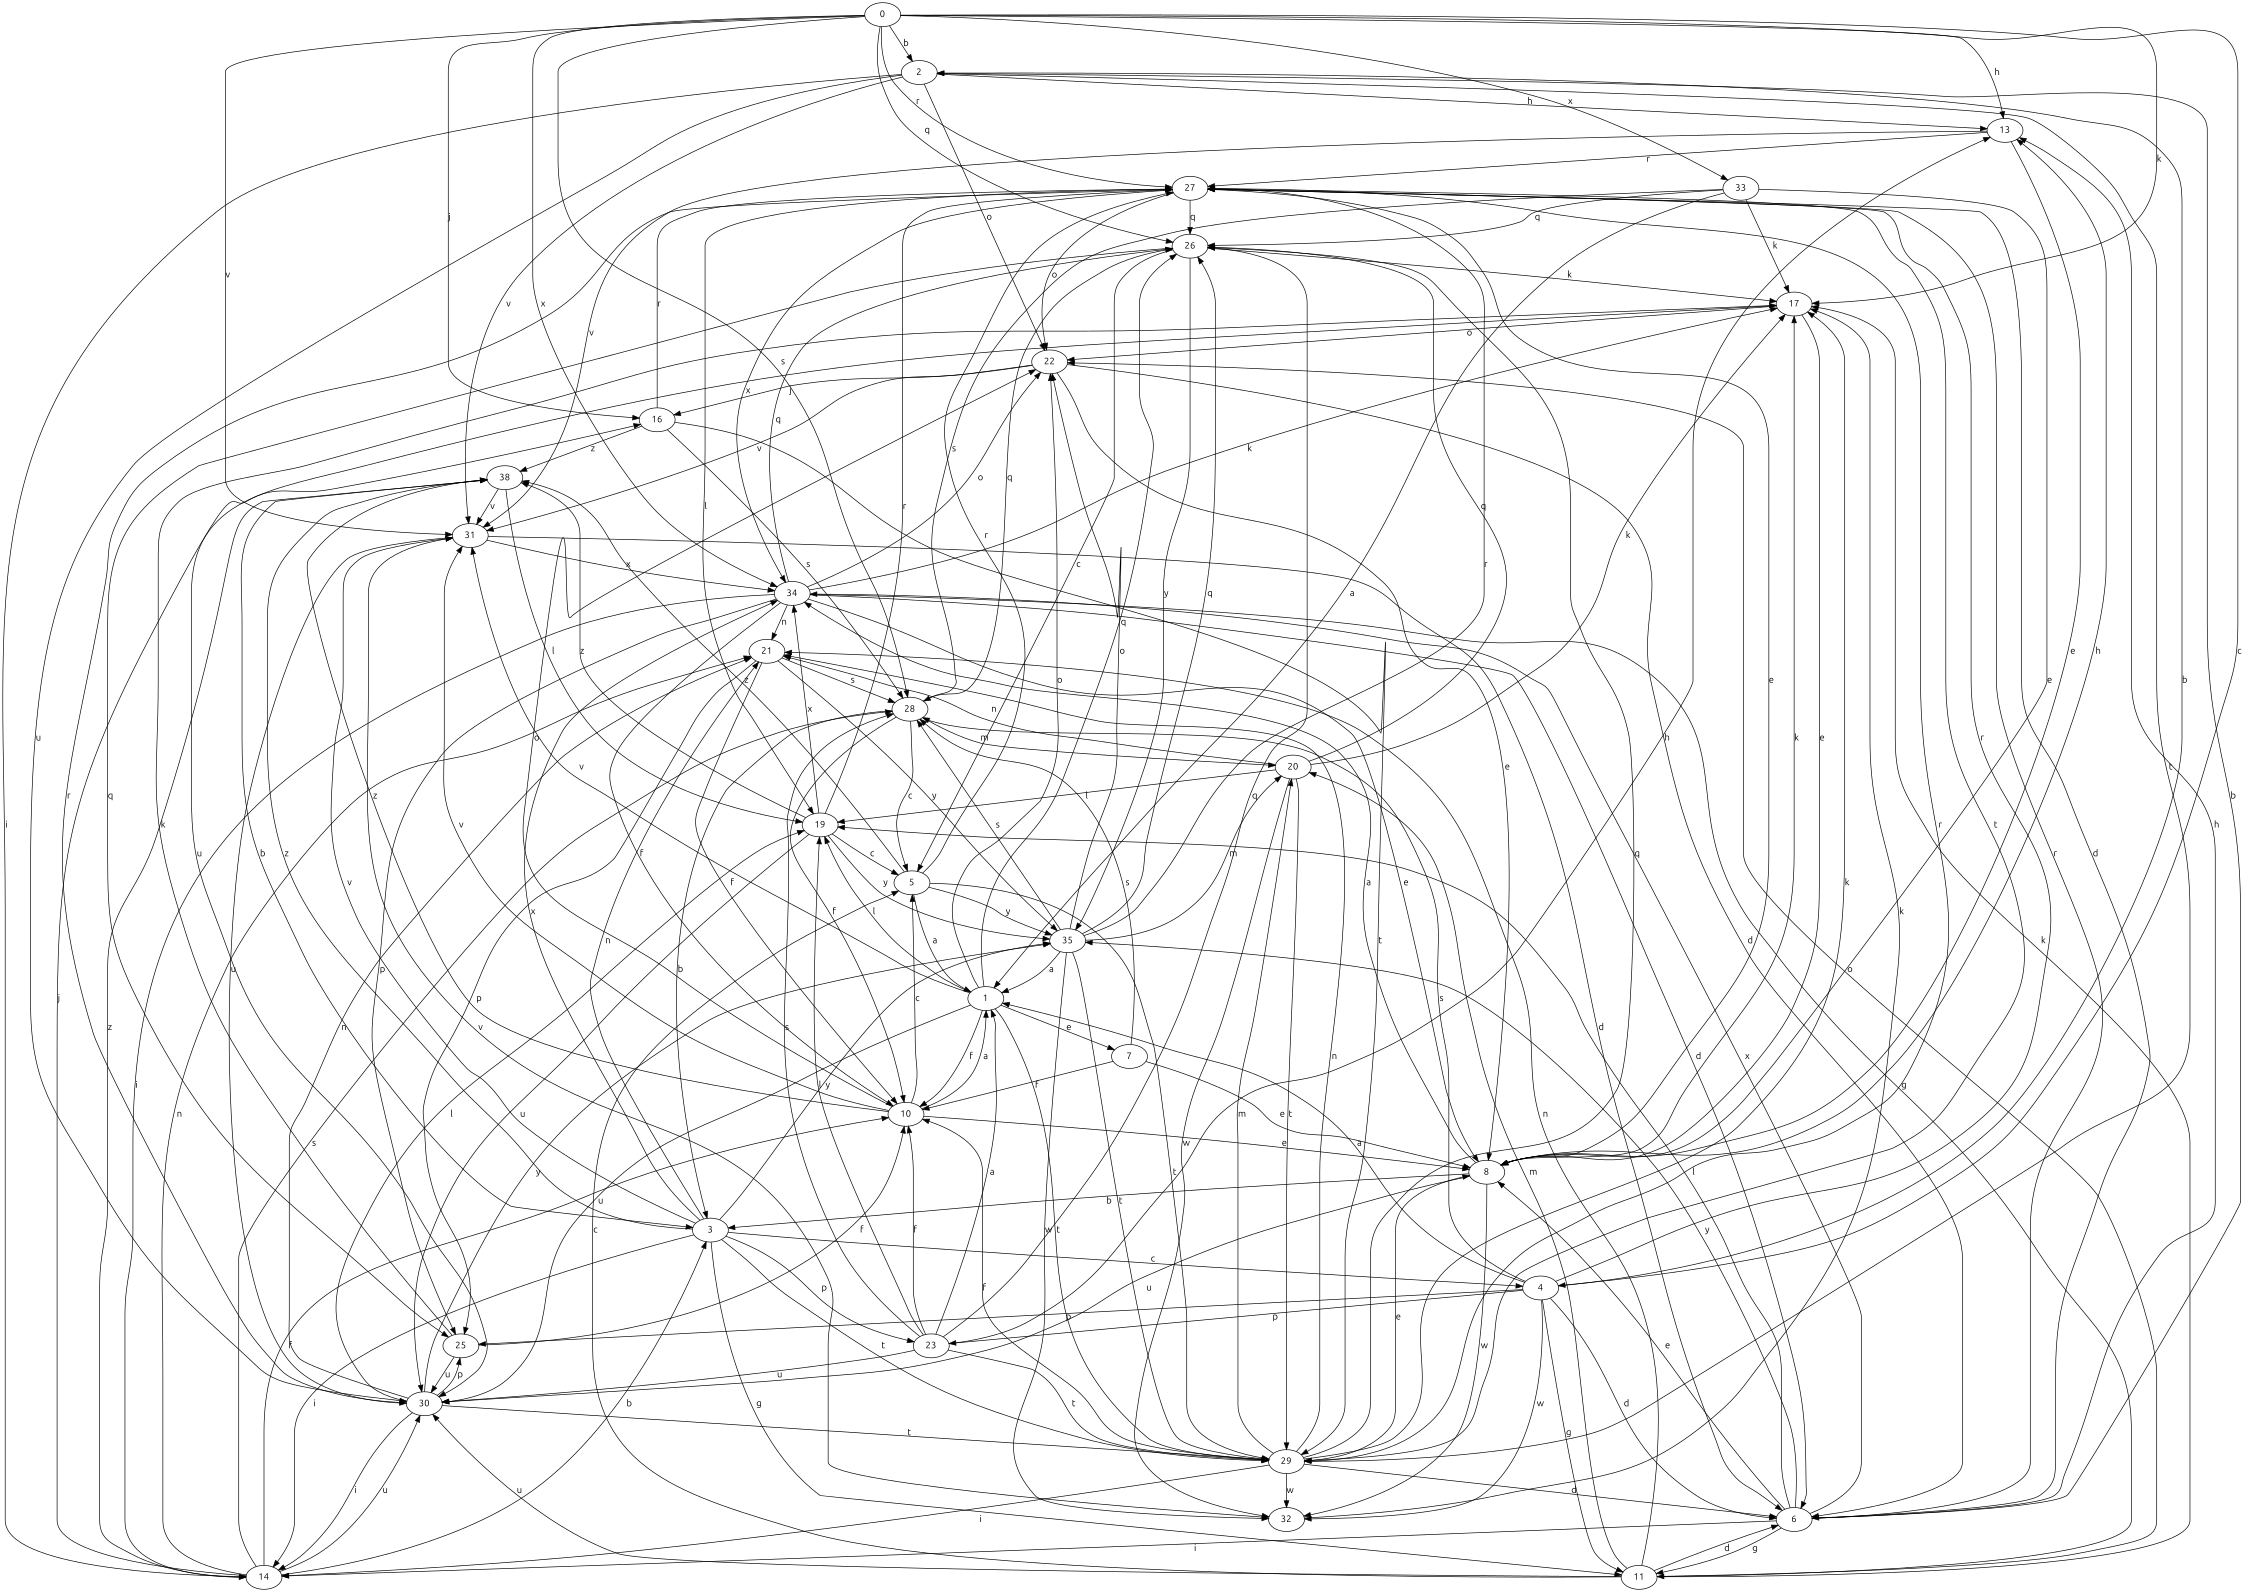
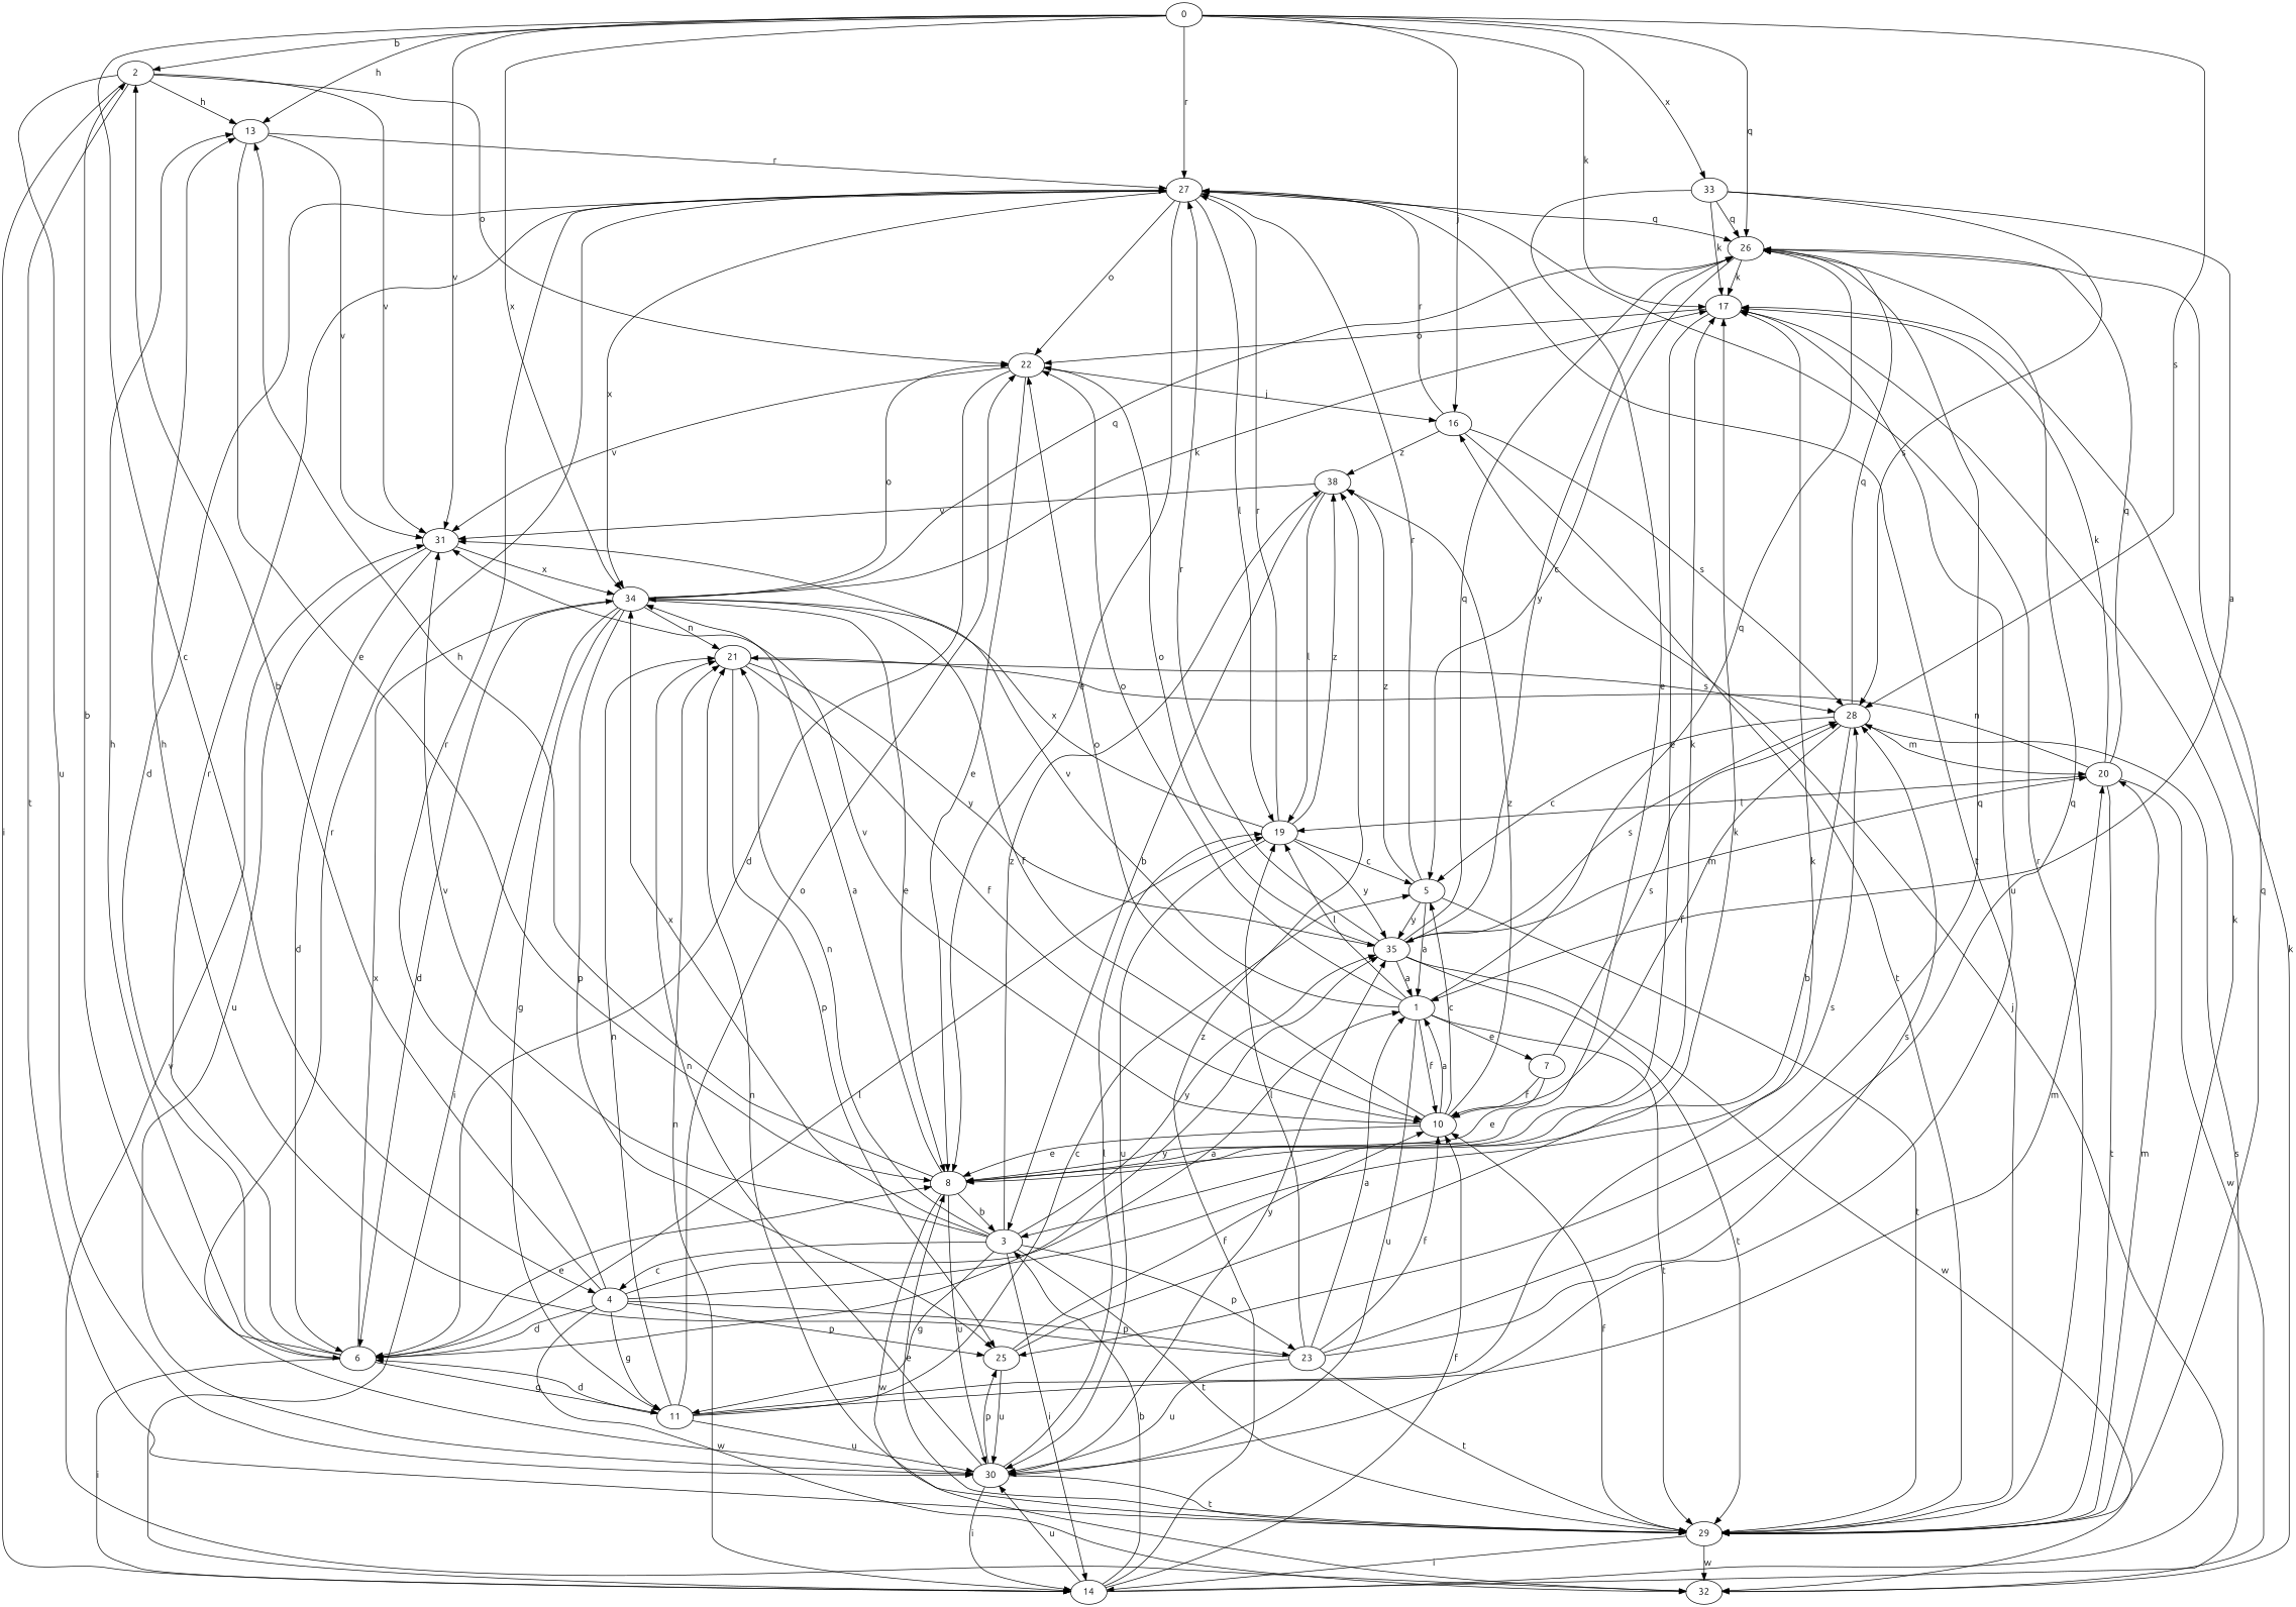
  strict digraph {
    fontname=Ubuntu
    node [fontname=Ubuntu]
    edge [fontname=Ubuntu]
    0
    2
    4
    13
    16
    17
    26
    27
    28
    31
    33
    34
    22
    29
    30
    14
    1
    11
    23
    6
    25
    32
    8
    38
    35
    5
    19
    10
    3
    20
    21
    7
    0 -> 2 [label=b]
    0 -> 4 [label=c]
    0 -> 13 [label=h]
    0 -> 16 [label=j]
    0 -> 17 [label=k]
    0 -> 26 [label=q]
    0 -> 27 [label=r]
    0 -> 28 [label=s]
    0 -> 31 [label=v]
    0 -> 33 [label=x]
    0 -> 34 [label=x]
    2 -> 13 [label=h]
    2 -> 31 [label=v]
    2 -> 22 [label=o]
    2 -> 29 [label=t]
    2 -> 30 [label=u]
    2 -> 14 [label=i]
    4 -> 2 [label=b]
    4 -> 27 [label=r]
    4 -> 28 [label=s]
    4 -> 1 [label=a]
    4 -> 11 [label=g]
    4 -> 23 [label=p]
    4 -> 6 [label=d]
    4 -> 25 [label=p]
    4 -> 32 [label=w]
    13 -> 27 [label=r]
    13 -> 31 [label=v]
    13 -> 8 [label=e]
    16 -> 27 [label=r]
    16 -> 28 [label=s]
    16 -> 29 [label=t]
    16 -> 38 [label=z]
    17 -> 22 [label=o]
    17 -> 30 [label=u]
    17 -> 8 [label=e]
    26 -> 17 [label=k]
    26 -> 25 [label=q]
    26 -> 35 [label=y]
    26 -> 5 [label=c]
    27 -> 26 [label=q]
    27 -> 34 [label=x]
    27 -> 22 [label=o]
    27 -> 29 [label=t]
    27 -> 6 [label=d]
    27 -> 8 [label=e]
    27 -> 19 [label=l]
    28 -> 26 [label=q]
    28 -> 5 [label=c]
    28 -> 10 [label=f]
    28 -> 3 [label=b]
    28 -> 20 [label=m]
    31 -> 34 [label=x]
    31 -> 30 [label=u]
    31 -> 6 [label=d]
    33 -> 17 [label=k]
    33 -> 26 [label=q]
    33 -> 28 [label=s]
    33 -> 1 [label=a]
    33 -> 8 [label=e]
    34 -> 17 [label=k]
    34 -> 26 [label=q]
    34 -> 22 [label=o]
    34 -> 14 [label=i]
    34 -> 11 [label=g]
    34 -> 6 [label=d]
    34 -> 25 [label=p]
    34 -> 8 [label=e]
    34 -> 10 [label=f]
    34 -> 21 [label=n]
    22 -> 16 [label=j]
    22 -> 31 [label=v]
    22 -> 6 [label=d]
    22 -> 8 [label=e]
    29 -> 17 [label=k]
    29 -> 26 [label=q]
    29 -> 27 [label=r]
    29 -> 14 [label=i]
-   29 -> 6 [label=d]
    29 -> 32 [label=w]
    29 -> 8 [label=e]
    29 -> 10 [label=f]
    29 -> 20 [label=m]
    29 -> 21 [label=n]
    30 -> 27 [label=r]
    30 -> 29 [label=t]
    30 -> 14 [label=i]
    30 -> 25 [label=p]
    30 -> 35 [label=y]
    30 -> 19 [label=l]
    30 -> 21 [label=n]
    14 -> 16 [label=j]
    14 -> 28 [label=s]
    14 -> 30 [label=u]
    14 -> 38 [label=z]
    14 -> 10 [label=f]
    14 -> 3 [label=b]
    14 -> 21 [label=n]
    1 -> 26 [label=q]
    1 -> 31 [label=v]
    1 -> 22 [label=o]
    1 -> 29 [label=t]
    1 -> 30 [label=u]
    1 -> 19 [label=l]
    1 -> 10 [label=f]
    1 -> 7 [label=e]
    11 -> 17 [label=k]
    11 -> 22 [label=o]
    11 -> 30 [label=u]
    11 -> 6 [label=d]
    11 -> 5 [label=c]
    11 -> 20 [label=m]
    11 -> 21 [label=n]
    23 -> 13 [label=h]
    23 -> 26 [label=q]
    23 -> 28 [label=s]
    23 -> 29 [label=t]
    23 -> 30 [label=u]
    23 -> 1 [label=a]
    23 -> 19 [label=l]
    23 -> 10 [label=f]
    6 -> 2 [label=b]
    6 -> 13 [label=h]
    6 -> 27 [label=r]
    6 -> 34 [label=x]
    6 -> 14 [label=i]
    6 -> 11 [label=g]
    6 -> 8 [label=e]
    6 -> 35 [label=y]
    6 -> 19 [label=l]
    25 -> 17 [label=k]
    25 -> 30 [label=u]
    25 -> 10 [label=f]
    32 -> 17 [label=k]
    32 -> 31 [label=v]
    8 -> 13 [label=h]
    8 -> 17 [label=k]
    8 -> 34 [label=a]
    8 -> 30 [label=u]
    8 -> 32 [label=w]
    8 -> 3 [label=b]
    38 -> 31 [label=v]
    38 -> 19 [label=l]
    38 -> 3 [label=b]
    35 -> 26 [label=q]
    35 -> 27 [label=r]
    35 -> 28 [label=s]
    35 -> 22 [label=o]
    35 -> 29 [label=t]
    35 -> 1 [label=a]
    35 -> 32 [label=w]
    35 -> 20 [label=m]
    5 -> 27 [label=r]
    5 -> 29 [label=t]
    5 -> 1 [label=a]
    5 -> 38 [label=z]
    5 -> 35 [label=y]
    19 -> 27 [label=r]
    19 -> 34 [label=x]
    19 -> 30 [label=u]
    19 -> 38 [label=z]
    19 -> 35 [label=y]
    19 -> 5 [label=c]
    10 -> 31 [label=v]
    10 -> 22 [label=o]
    10 -> 1 [label=a]
    10 -> 8 [label=e]
    10 -> 38 [label=z]
    10 -> 5 [label=c]
    3 -> 4 [label=c]
    3 -> 31 [label=v]
    3 -> 34 [label=x]
    3 -> 29 [label=t]
    3 -> 14 [label=i]
    3 -> 11 [label=g]
    3 -> 23 [label=p]
    3 -> 38 [label=z]
    3 -> 35 [label=y]
    3 -> 21 [label=n]
    20 -> 17 [label=k]
    20 -> 26 [label=q]
    20 -> 29 [label=t]
    20 -> 32 [label=w]
    20 -> 19 [label=l]
    20 -> 21 [label=n]
    21 -> 28 [label=s]
    21 -> 25 [label=p]
    21 -> 35 [label=y]
    21 -> 10 [label=f]
    7 -> 28 [label=s]
    7 -> 8 [label=e]
    7 -> 10 [label=f]
  }
